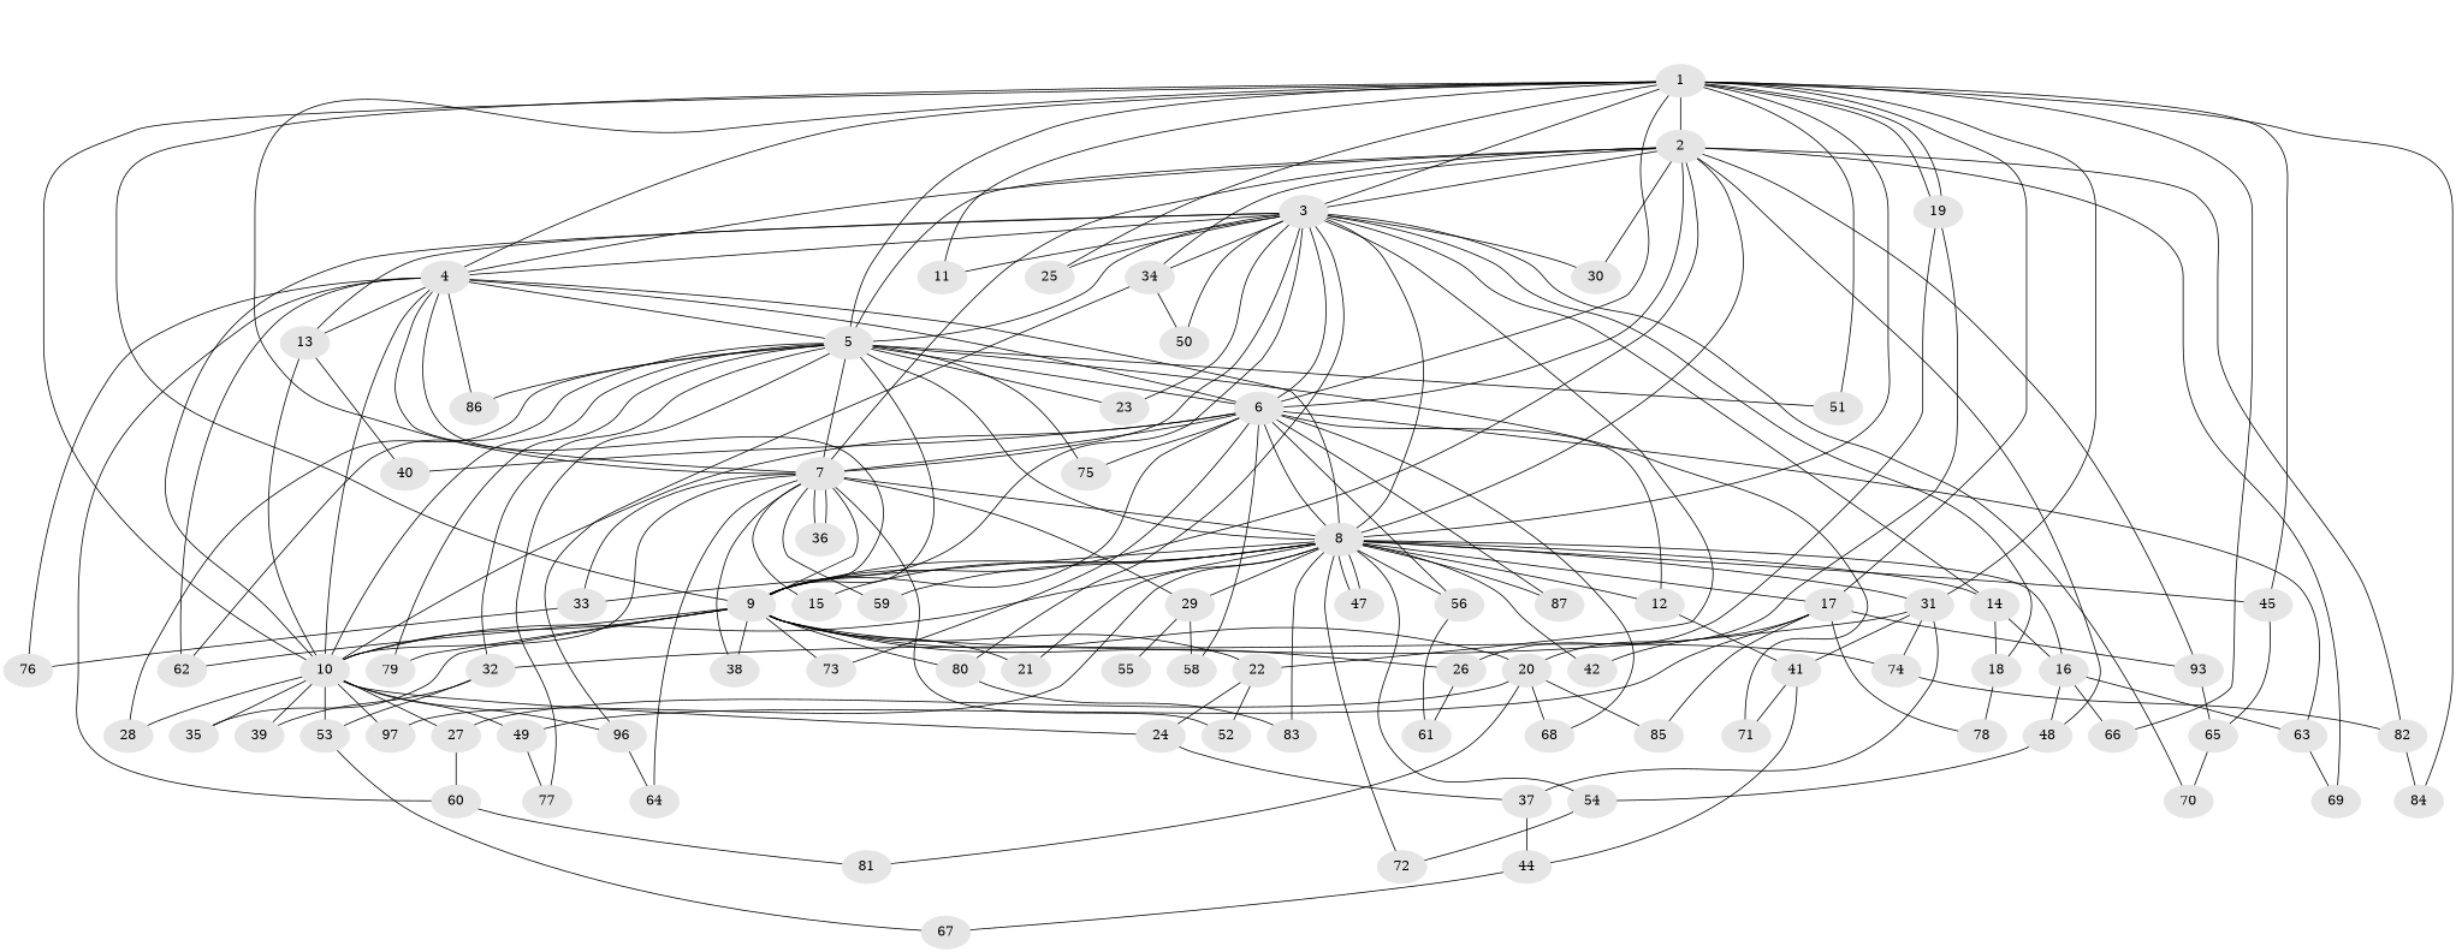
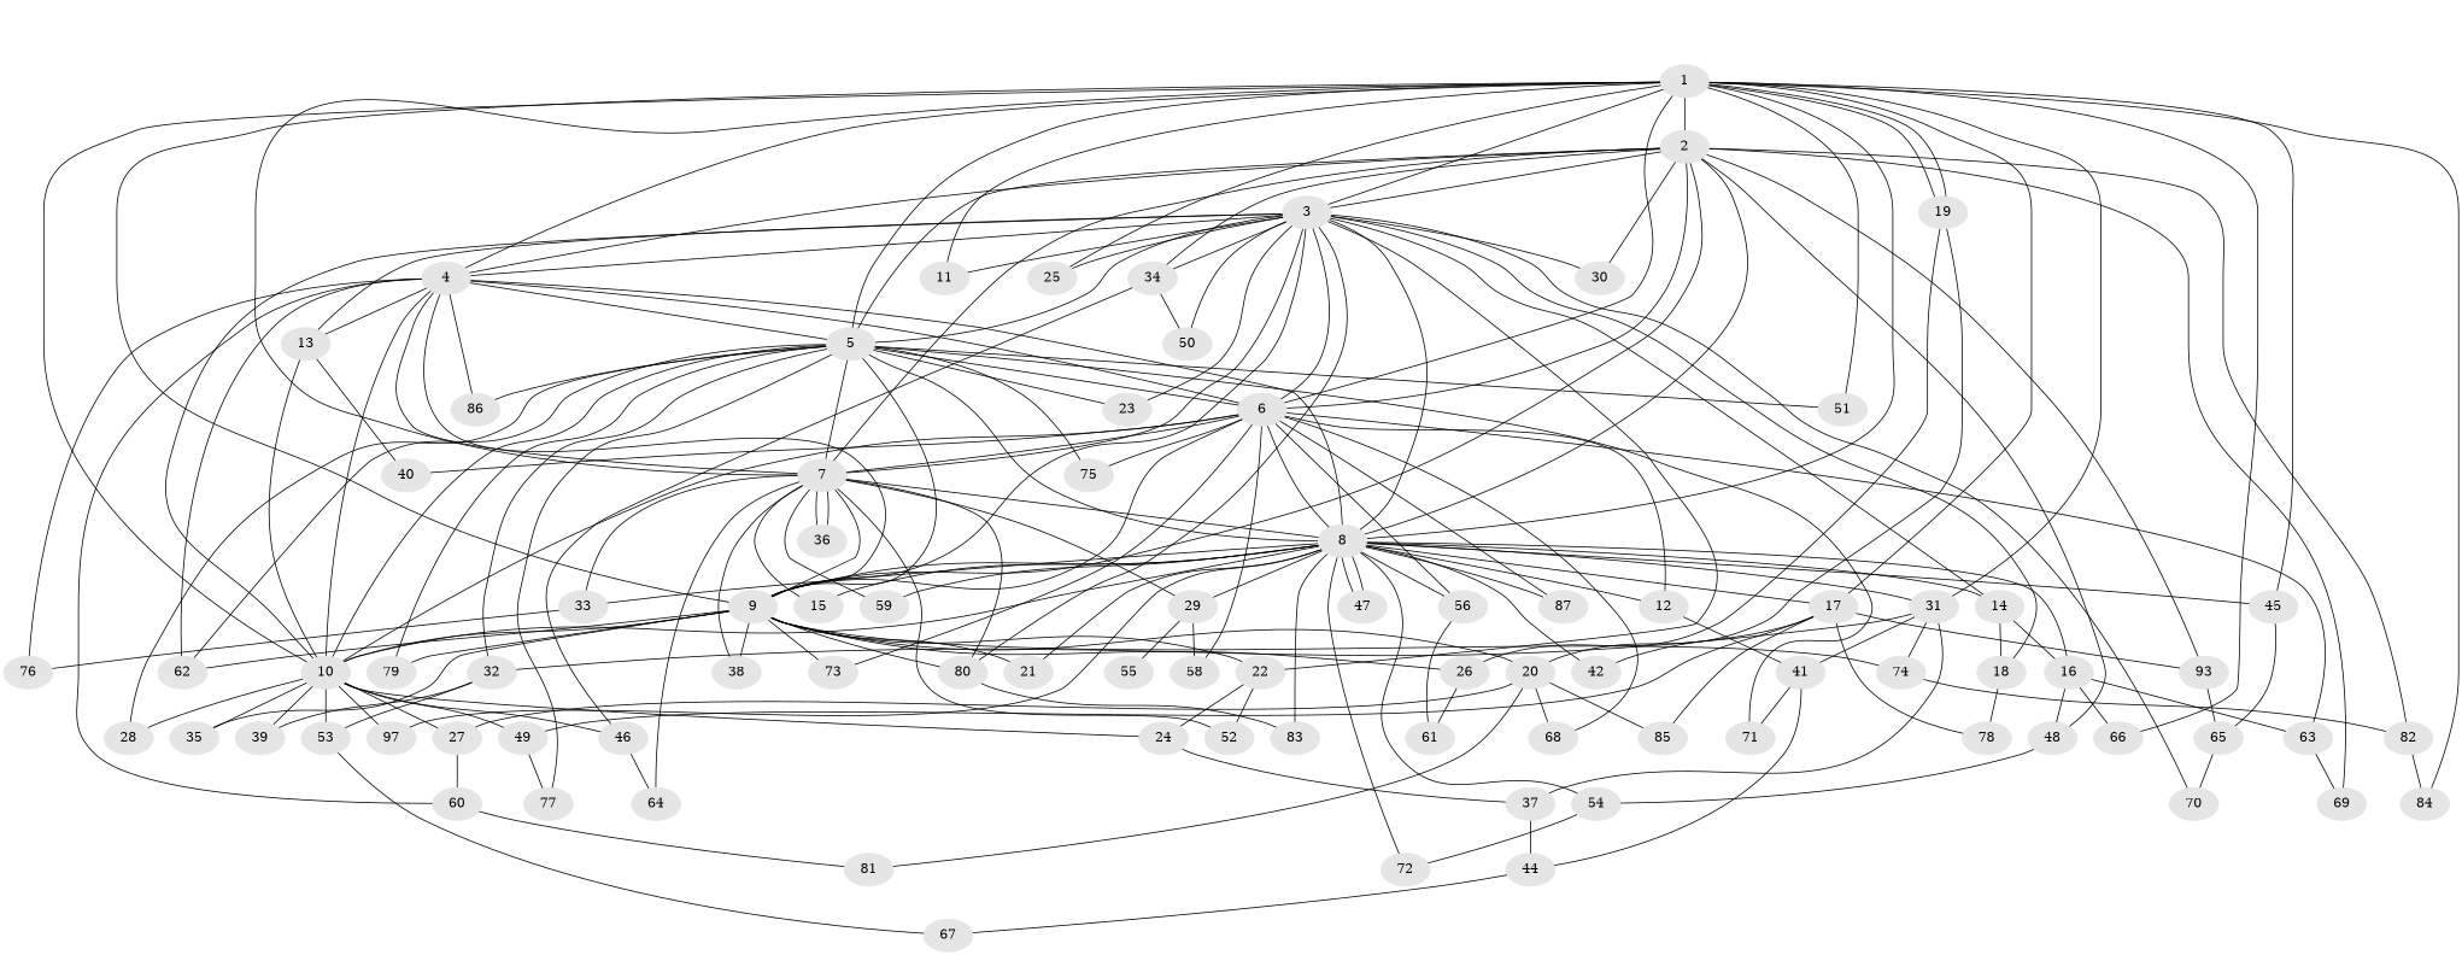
  graph {
    node [color=gray90 style=filled]
    1
    2
    3
    4
    5
    6
    7
    8
    9
    10
    11
    17
    19
    25
    31
    45
    51
    66
    84
    30
    34
    n22 [label=93]
    48
    69
    82
    13
    14
    18
    22
    23
    50
    70
    80
    60
    62
    76
    86
    28
    32
    71
    75
    77
    79
    12
    40
    56
    58
    63
    68
    73
    87
    15
    29
    33
    36
    38
    52
    59
    64
    16
    21
    42
    47
    54
    n65 [label=97]
    72
    83
    20
    26
    35
    74
    24
    27
    39
-   46 [label=96]
+   46
    49
    53
    78
    85
    41
    37
    65
    81
    61
    55
    67
    44
    1 -- 2
    1 -- 3
    1 -- 4
    1 -- 5
    1 -- 6
    1 -- 7
    1 -- 8
    1 -- 9
    1 -- 10
    1 -- 11
    1 -- 17
    1 -- 19
    1 -- 19
    1 -- 25
    1 -- 31
    1 -- 45
    1 -- 51
    1 -- 66
    1 -- 84
    2 -- 3
    2 -- 4
    2 -- 5
    2 -- 6
    2 -- 7
    2 -- 8
    2 -- 9
    2 -- 30
    2 -- 34
    2 -- n22
    2 -- 48
    2 -- 69
    2 -- 82
    3 -- 4
    3 -- 5
    3 -- 6
    3 -- 7
    3 -- 8
    3 -- 9
    3 -- 10
    3 -- 11
    3 -- 25
    3 -- 30
    3 -- 34
    3 -- 13
    3 -- 14
    3 -- 18
    3 -- 22
    3 -- 23
    3 -- 50
    3 -- 70
    3 -- 80
    4 -- 5
    4 -- 6
    4 -- 7
    4 -- 8
    4 -- 9
    4 -- 10
    4 -- 13
    4 -- 60
    4 -- 62
    4 -- 76
    4 -- 86
    5 -- 6
    5 -- 7
    5 -- 8
    5 -- 9
    5 -- 10
    5 -- 51
    5 -- 23
    5 -- 62
    5 -- 86
    5 -- 28
    5 -- 32
    5 -- 71
    5 -- 75
    5 -- 77
    5 -- 79
    6 -- 7
    6 -- 8
    6 -- 9
    6 -- 10
    6 -- 75
    6 -- 12
    6 -- 40
    6 -- 56
    6 -- 58
    6 -- 63
    6 -- 68
    6 -- 73
    6 -- 87
    7 -- 8
    7 -- 9
-   7 -- 10
+   7 -- 80
    7 -- 15
    7 -- 29
    7 -- 33
    7 -- 36
    7 -- 36
    7 -- 38
    7 -- 52
    7 -- 59
    7 -- 64
    8 -- 9
    8 -- 10
    8 -- 17
    8 -- 31
    8 -- 45
    8 -- 14
    8 -- 12
    8 -- 56
    8 -- 87
    8 -- 15
    8 -- 29
    8 -- 33
    8 -- 59
    8 -- 16
    8 -- 21
    8 -- 42
    8 -- 47
    8 -- 47
    8 -- 54
    8 -- n65
    8 -- 72
    8 -- 83
    9 -- 10
    9 -- 22
    9 -- 80
    9 -- 62
    9 -- 79
    9 -- 73
    9 -- 38
    9 -- 21
    9 -- 20
    9 -- 26
    9 -- 35
    9 -- 74
    10 -- 28
    10 -- n65
    10 -- 35
    10 -- 24
    10 -- 27
    10 -- 39
    10 -- 46
    10 -- 49
    10 -- 53
    17 -- n22
    17 -- 42
    17 -- 49
    17 -- 78
    17 -- 85
    19 -- 20
    19 -- 26
    31 -- 32
    31 -- 74
    31 -- 41
    31 -- 37
    45 -- 65
    34 -- 50
    34 -- 46
    n22 -- 65
    48 -- 54
    82 -- 84
    13 -- 10
    13 -- 40
    14 -- 18
    14 -- 16
    18 -- 78
    22 -- 52
    22 -- 24
    80 -- 83
    60 -- 81
    32 -- 39
    32 -- 53
    12 -- 41
    56 -- 61
    63 -- 69
    29 -- 58
    29 -- 55
    33 -- 76
    16 -- 66
    16 -- 48
    16 -- 63
    54 -- 72
    20 -- 68
    20 -- 27
    20 -- 85
    20 -- 81
    26 -- 61
    74 -- 82
    24 -- 37
    27 -- 60
    46 -- 64
    49 -- 77
    53 -- 67
    41 -- 71
    41 -- 44
    37 -- 44
    65 -- 70
    44 -- 67
  }
